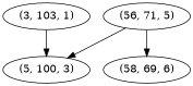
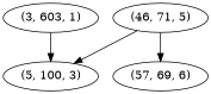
  digraph {
-   "(3, 103, 1)"
+   "(3, 103, 1)" [label="(3, 603, 1)"]
    "(5, 100, 3)"
-   "(56, 71, 5)"
-   "(58, 69, 6)"
+   "(56, 71, 5)" [label="(46, 71, 5)"]
+   "(58, 69, 6)" [label="(57, 69, 6)"]
    "(3, 103, 1)" -> "(5, 100, 3)"
    "(56, 71, 5)" -> "(5, 100, 3)"
    "(56, 71, 5)" -> "(58, 69, 6)"
  }
